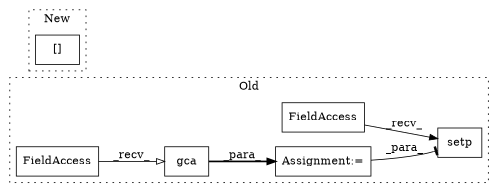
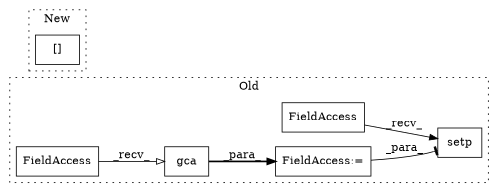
  digraph {
    rankdir=LR
    node [a=32 l=10 shape=box]
    edge [arrowhead=normal style=solid]
    n1 [l="5,1" label=setp s="2260,2313"]
-   n2 [a=7 l=1 label="Assignment:=" s=2182]
+   n2 [a=7 l=1 label="FieldAccess:=" s=2182]
    n3 [a=22 label=FieldAccess s=2242]
    n4 [l=5 label=gca s=2223]
    n5 [a=22 label=FieldAccess s=2205]
    n6 [a=2 l="4,1" label="[]" s="1630,1635"]
    subgraph cluster_1 {
      label=Old
      style=dotted
      n1
      n2
      n3
      n4
      n5
    }
    subgraph cluster_2 {
      label=New
      style=dotted
      n6
    }
    n2 -> n1 [arrowhead=tee label=_para_]
    n3 -> n1 [label=_recv_]
    n4 -> n2 [label=_para_ style=bold]
    n5 -> n4 [arrowhead=onormal label=_recv_]
  }
